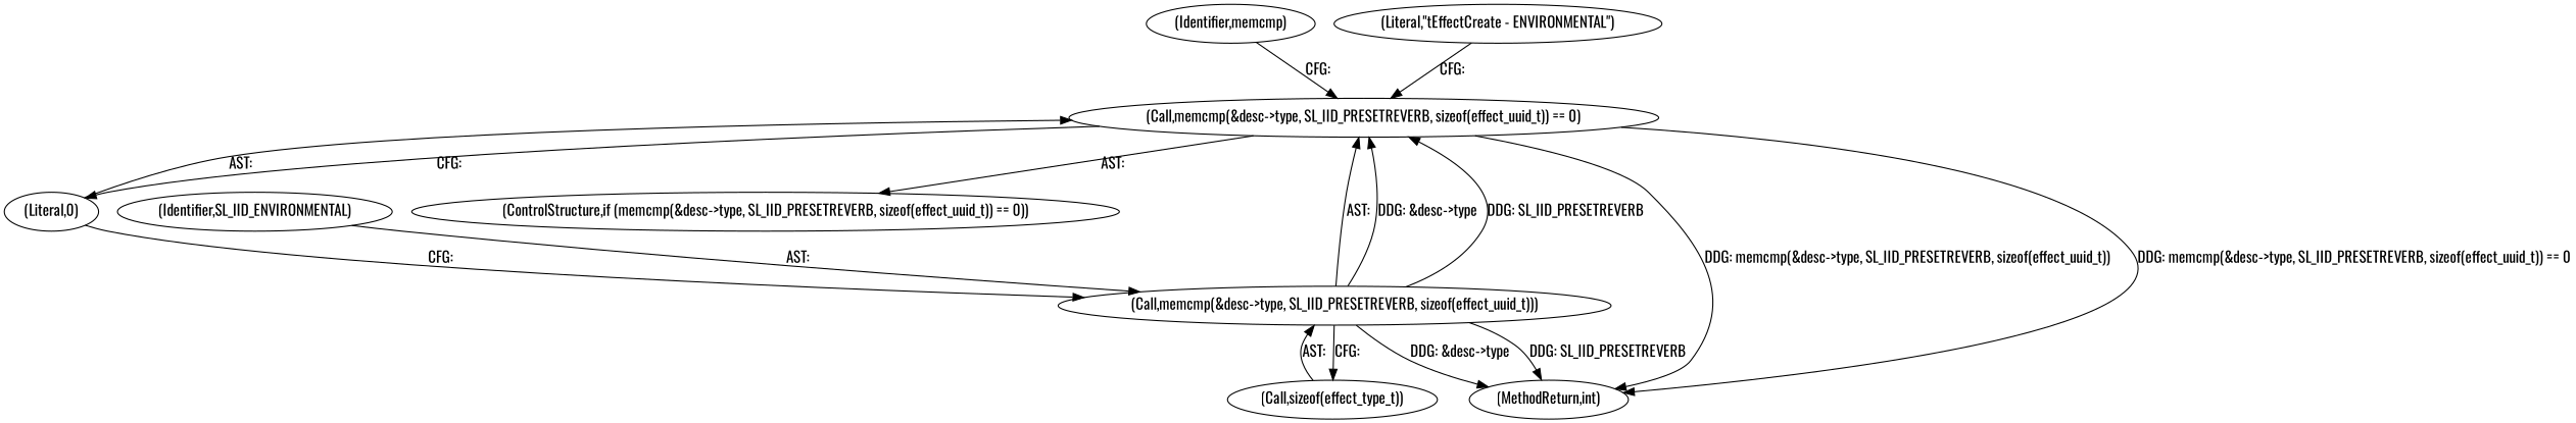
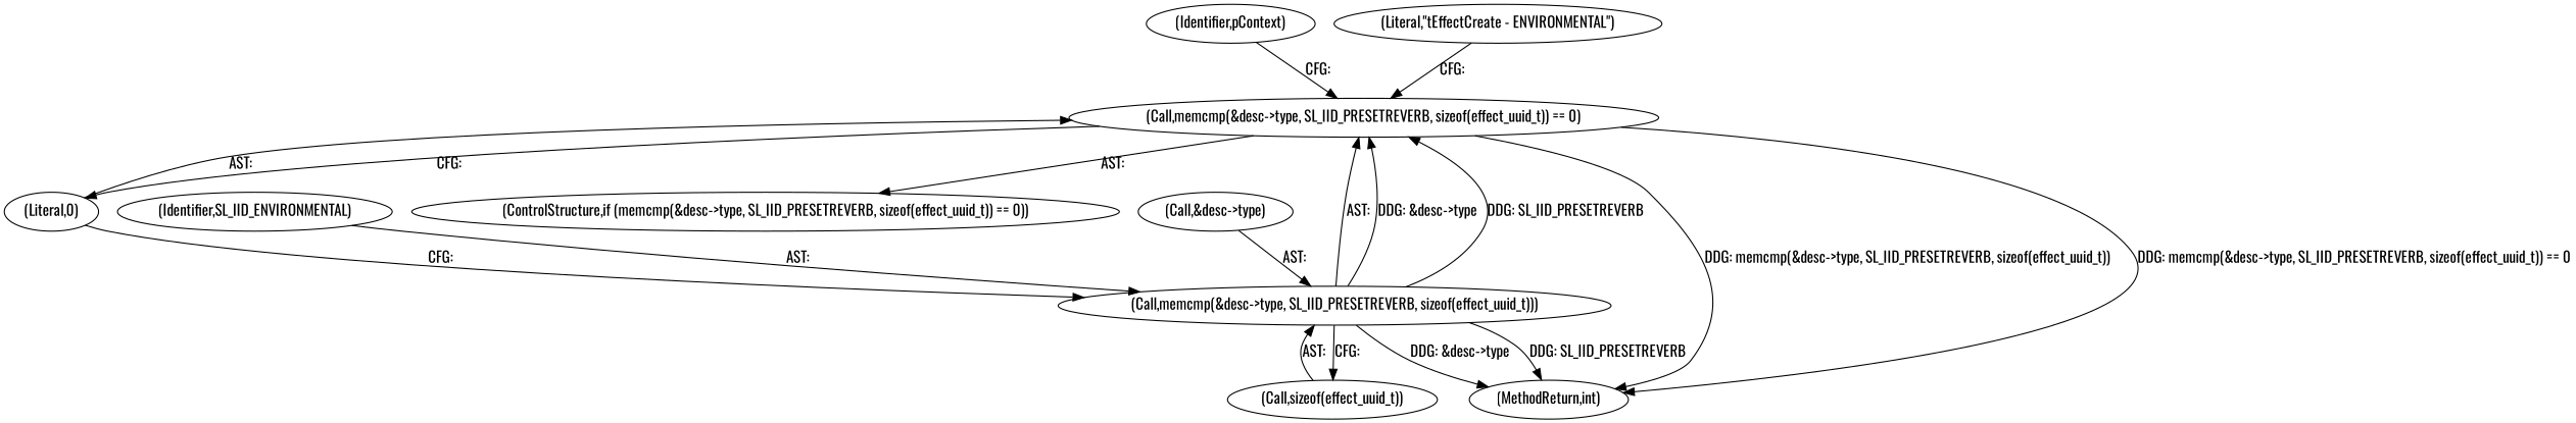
  digraph {
    fontname=Oswald
    node [fontname=Oswald]
    edge [fontname=Oswald]
    n1 [label="(Call,memcmp(&desc->type, SL_IID_PRESETREVERB, sizeof(effect_uuid_t)) == 0)"]
    n2 [label="(ControlStructure,if (memcmp(&desc->type, SL_IID_PRESETREVERB, sizeof(effect_uuid_t)) == 0))"]
    n3 [label="(Literal,0)"]
    n4 [label="(MethodReturn,int)"]
    n5 [label="(Call,memcmp(&desc->type, SL_IID_PRESETREVERB, sizeof(effect_uuid_t)))"]
-   n6 [label="(Call,sizeof(effect_type_t))"]
+   n6 [label="(Call,sizeof(effect_uuid_t))"]
    n7 [label="(Identifier,SL_IID_ENVIRONMENTAL)"]
-   n9 [label="(Identifier,memcmp)"]
+   n8 [label="(Call,&desc->type)"]
+   n9 [label="(Identifier,pContext)"]
    n10 [label="(Literal,\"\tEffectCreate - ENVIRONMENTAL\")"]
    n1 -> n2 [label="AST: "]
    n1 -> n3 [label="CFG: "]
    n1 -> n4 [label="DDG: memcmp(&desc->type, SL_IID_PRESETREVERB, sizeof(effect_uuid_t)) == 0"]
    n1 -> n4 [label="DDG: memcmp(&desc->type, SL_IID_PRESETREVERB, sizeof(effect_uuid_t))"]
    n3 -> n1 [label="AST: "]
    n3 -> n5 [label="CFG: "]
    n5 -> n1 [label="AST: "]
    n5 -> n1 [label="DDG: &desc->type"]
    n5 -> n1 [label="DDG: SL_IID_PRESETREVERB"]
    n5 -> n4 [label="DDG: SL_IID_PRESETREVERB"]
    n5 -> n4 [label="DDG: &desc->type"]
    n5 -> n6 [label="CFG: "]
    n6 -> n5 [label="AST: "]
    n7 -> n5 [label="AST: "]
+   n8 -> n5 [label="AST: "]
    n9 -> n1 [label="CFG: "]
    n10 -> n1 [label="CFG: "]
  }
